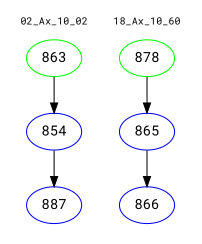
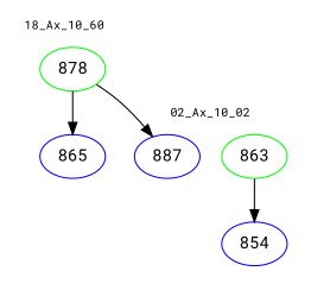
  digraph {
    fontname="Roboto Mono"
    node [color=blue fontname="Roboto Mono"]
    edge [color=black fontname="Roboto Mono"]
    n1 [color=green label=863]
    n2 [label=854]
    n3 [label=887]
    n4 [color=green label=878]
    n5 [label=865]
-   n6 [label=866]
    subgraph cluster_1 {
      color=white
      fontsize=10
      label="02_Ax_10_02"
      n1
      n2
      n3
    }
    subgraph cluster_2 {
      color=white
      fontsize=10
      label="18_Ax_10_60"
      n4
      n5
-     n6
    }
    n1 -> n2
-   n2 -> n3
+   n4 -> n3
    n4 -> n5
-   n5 -> n6
  }
